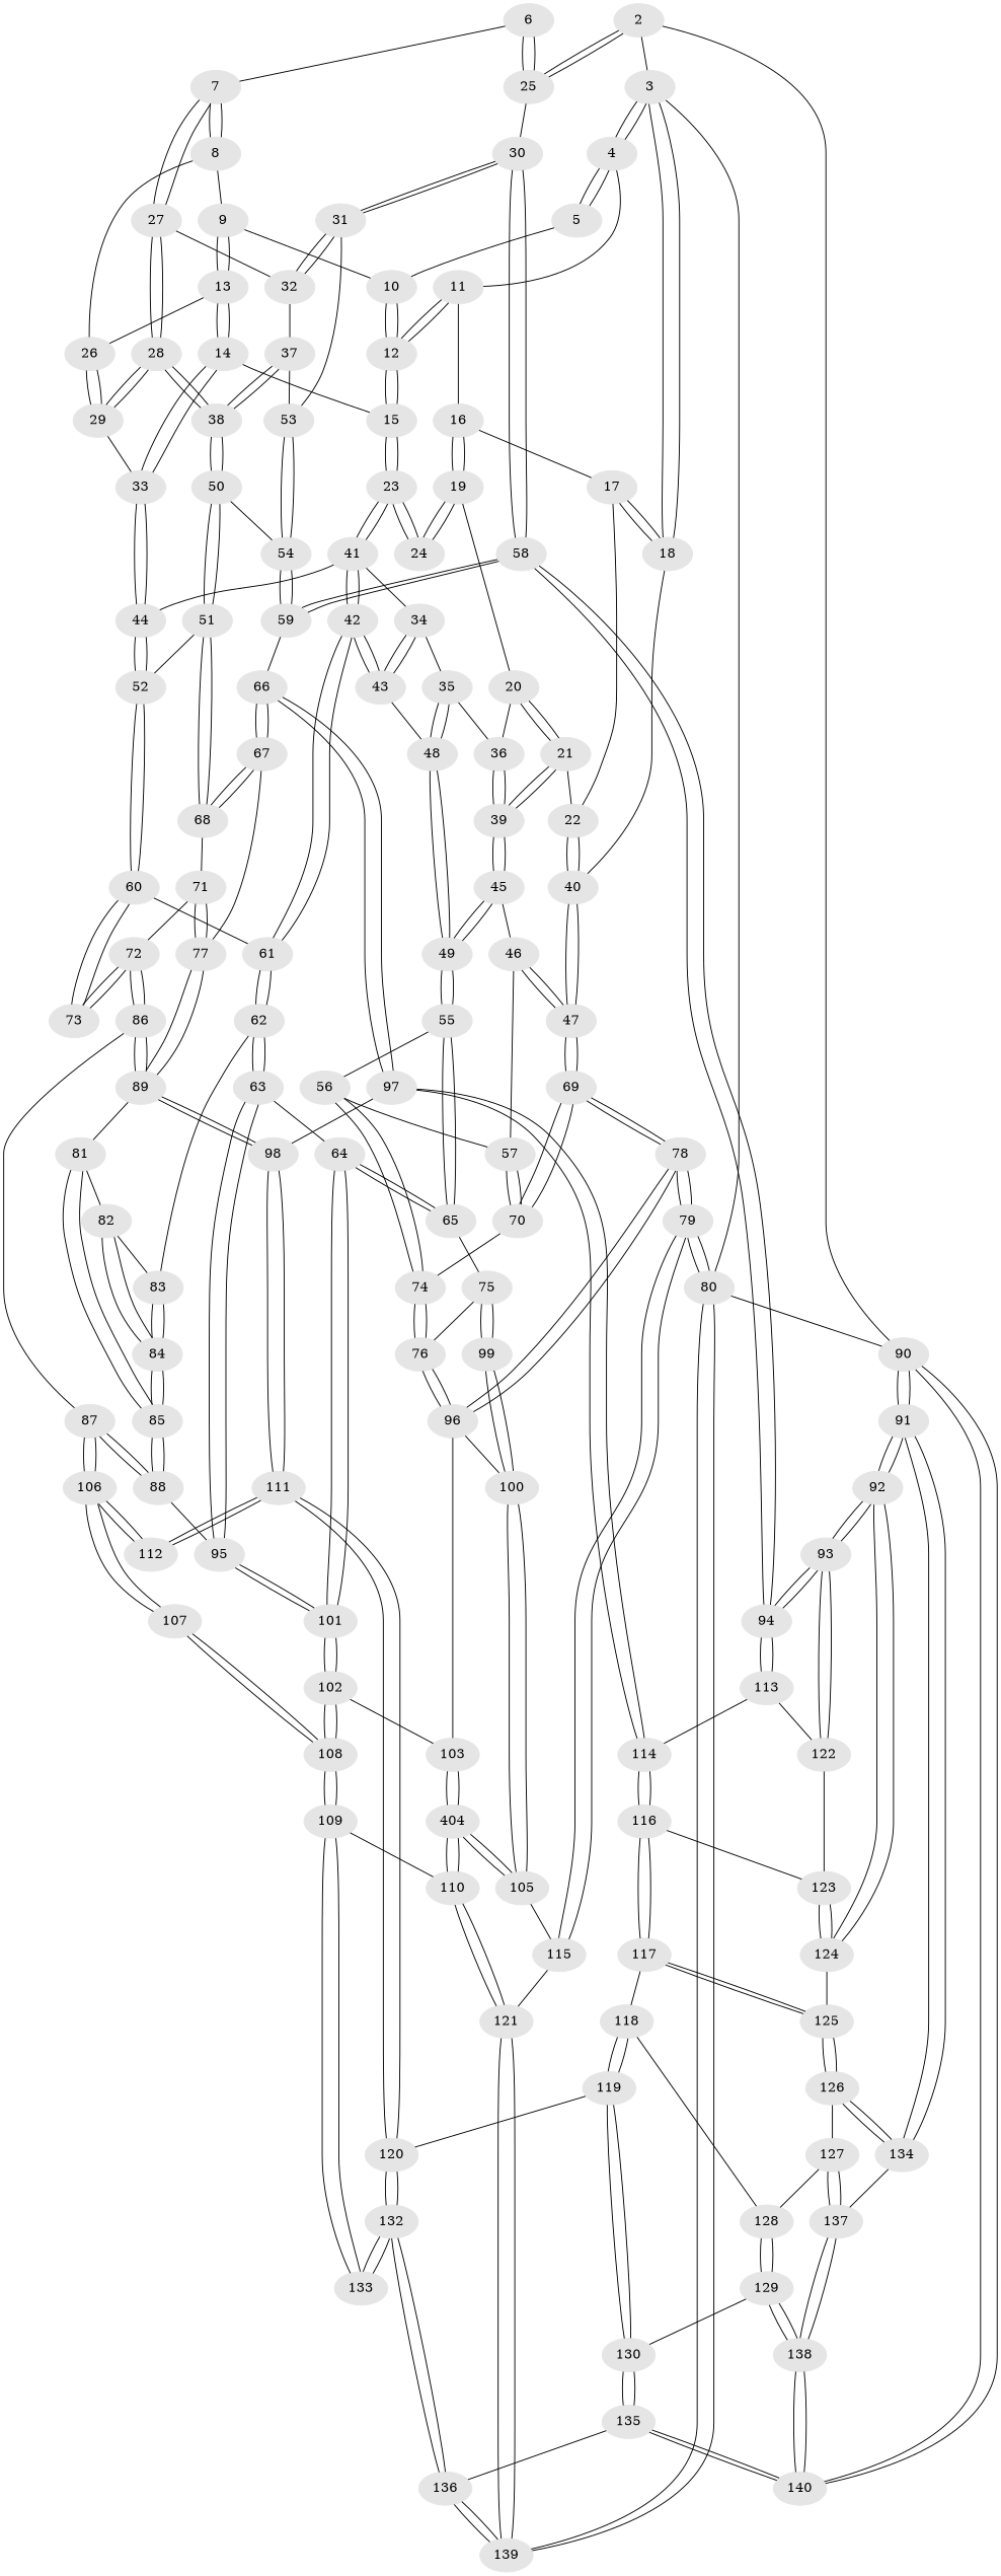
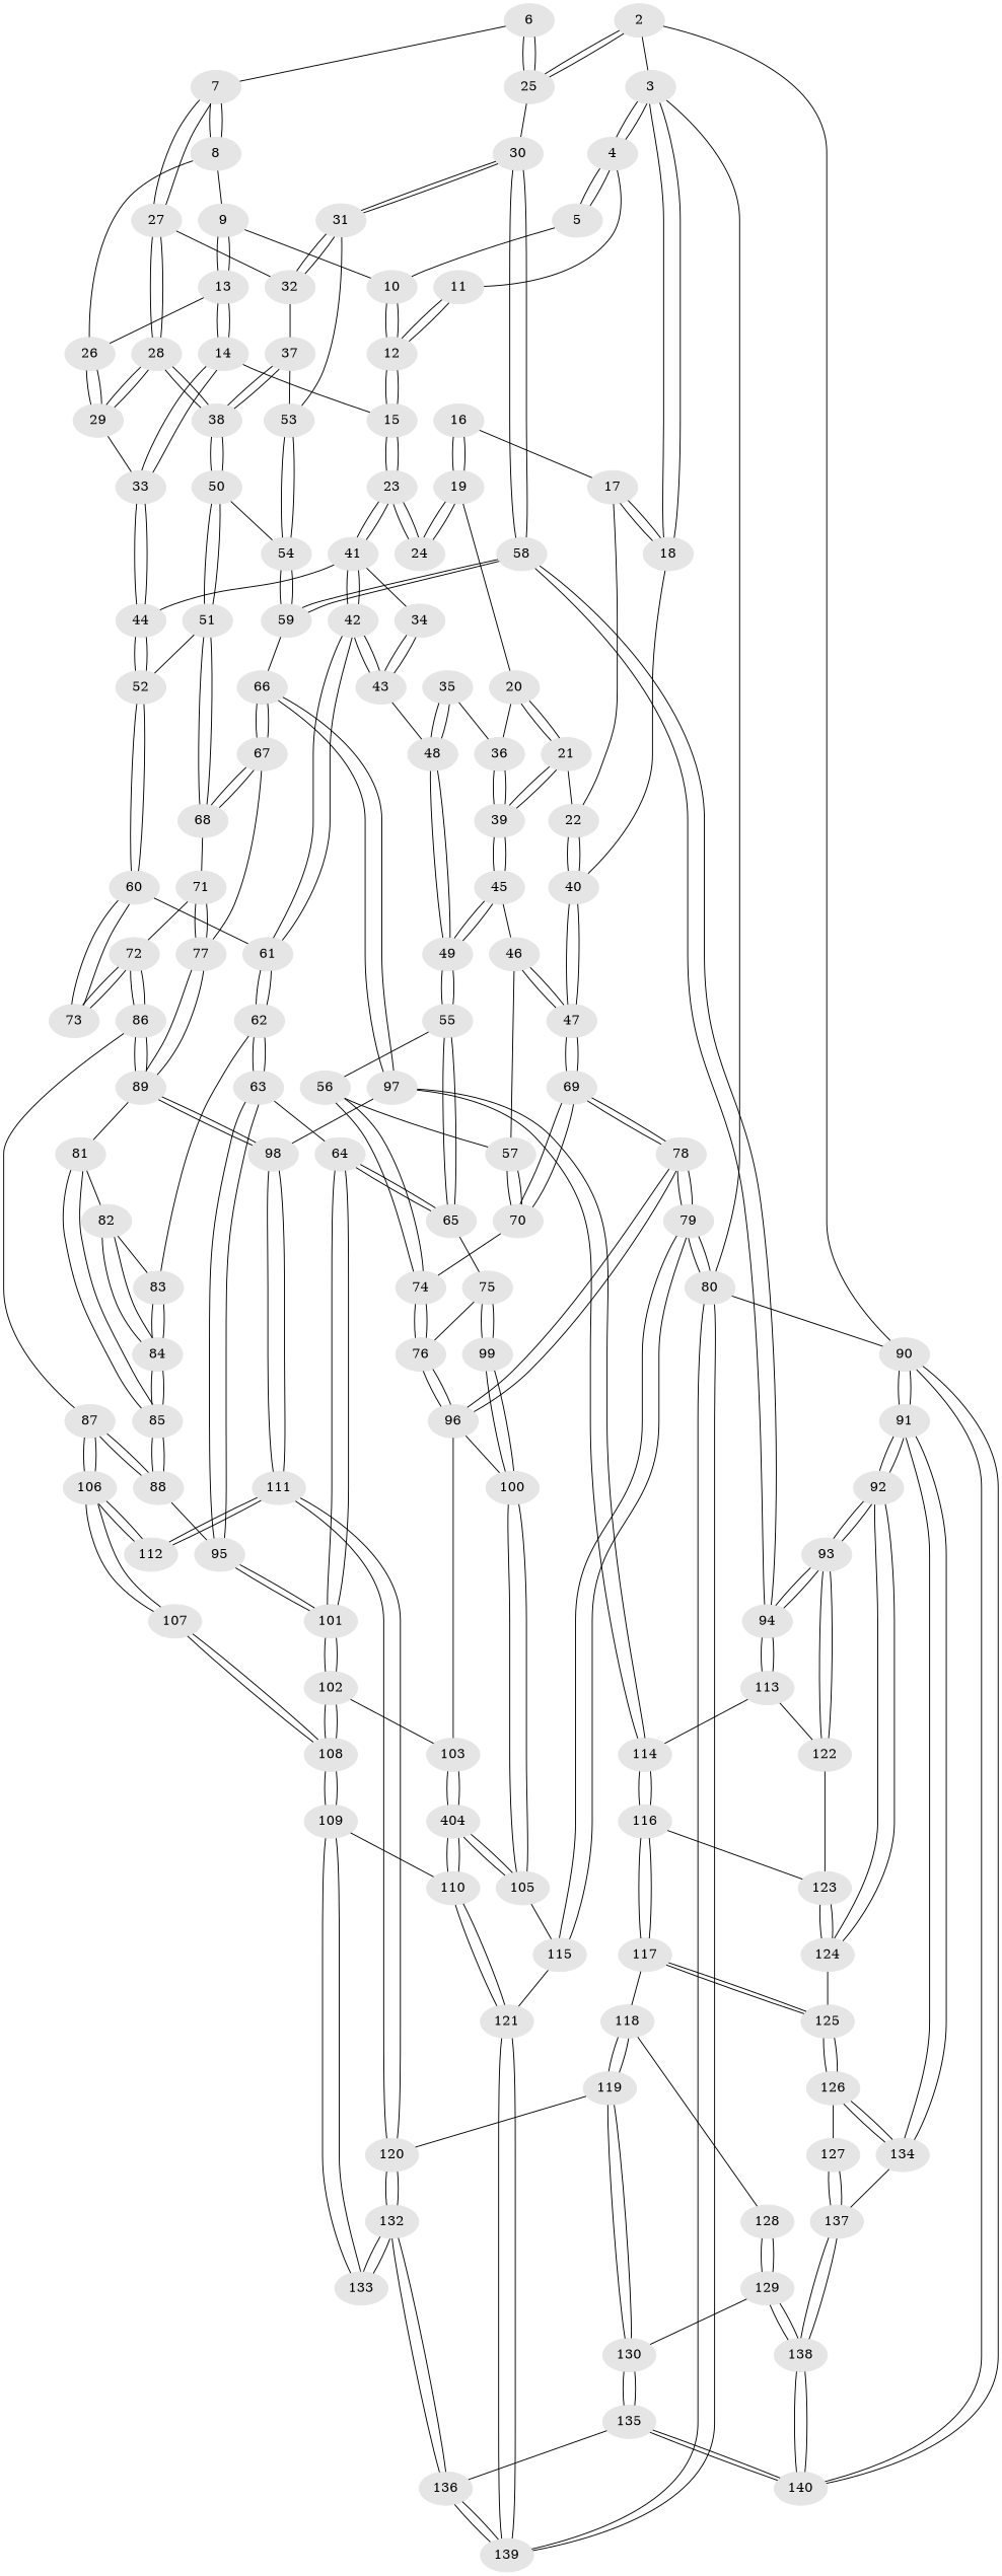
  graph {
    node [color=gray90 style=filled]
    2
    3
    25
    90
    6
    7
    4
    18
    80
    30
    91
    140
    5
    11
    40
    139
    10
    12
    16
    8
    27
    9
    26
    28
    32
    13
    29
    14
    15
    17
    19
    23
    33
    44
    24
    41
    22
    20
    47
    21
    36
    39
    45
    34
    42
    35
    43
    31
    58
    38
    37
    50
    53
    59
    94
    54
    52
    48
    49
    51
    46
    69
    61
    62
    60
    57
    55
    70
    78
    56
    65
    68
    71
    73
    66
    74
    75
    76
    113
    67
    97
    63
    83
    64
    95
    84
    101
    102
    99
    77
    98
    114
    89
    72
    96
    79
    86
    87
    81
    82
    85
    100
    103
    115
    121
    88
    106
    107
    112
    111
    92
    134
    93
    124
    137
    122
    125
    123
    105
    116
    120
    n122 [label=404]
    108
    109
    110
    133
    132
    117
    118
    119
    128
    126
    130
    129
    135
    136
    127
    138
    2 -- 3
    2 -- 25
    2 -- 25
    2 -- 90
    3 -- 4
    3 -- 4
    3 -- 18
    3 -- 18
    3 -- 80
    25 -- 30
    90 -- 91
    90 -- 91
    90 -- 140
    90 -- 140
    6 -- 25
    6 -- 25
    6 -- 7
    7 -- 8
    7 -- 8
    7 -- 27
    7 -- 27
    4 -- 5
    4 -- 5
    4 -- 11
    18 -- 40
    80 -- 90
    80 -- 139
    80 -- 139
    30 -- 31
    30 -- 31
    30 -- 58
    30 -- 58
    91 -- 92
    91 -- 92
    91 -- 134
    91 -- 134
    5 -- 10
    11 -- 12
    11 -- 12
-   11 -- 16
    40 -- 47
    40 -- 47
    10 -- 12
    10 -- 12
    12 -- 15
    12 -- 15
    16 -- 17
    16 -- 19
    16 -- 19
    8 -- 9
    8 -- 26
    27 -- 28
    27 -- 28
    27 -- 32
    9 -- 10
    9 -- 13
    9 -- 13
    26 -- 29
    26 -- 29
    28 -- 29
    28 -- 29
    28 -- 38
    28 -- 38
    32 -- 37
    13 -- 26
    13 -- 14
    13 -- 14
    29 -- 33
    14 -- 15
    14 -- 33
    14 -- 33
    15 -- 23
    15 -- 23
    17 -- 18
    17 -- 18
    17 -- 22
    19 -- 24
    19 -- 24
    19 -- 20
    23 -- 24
    23 -- 24
    23 -- 41
    23 -- 41
    33 -- 44
    33 -- 44
    44 -- 52
    44 -- 52
    41 -- 44
    41 -- 34
    41 -- 42
    41 -- 42
    22 -- 40
    22 -- 40
    20 -- 21
    20 -- 21
    20 -- 36
    47 -- 69
    47 -- 69
    21 -- 22
    21 -- 39
    21 -- 39
    36 -- 39
    36 -- 39
    39 -- 45
    39 -- 45
    45 -- 49
    45 -- 49
    45 -- 46
-   34 -- 35
    34 -- 43
    34 -- 43
    42 -- 43
    42 -- 43
    42 -- 61
    42 -- 61
    35 -- 36
    35 -- 48
    35 -- 48
    43 -- 48
    31 -- 32
    31 -- 32
    31 -- 53
    58 -- 59
    58 -- 59
    58 -- 94
    58 -- 94
    38 -- 50
    38 -- 50
    37 -- 38
    37 -- 38
    37 -- 53
    50 -- 54
    50 -- 51
    50 -- 51
    53 -- 54
    53 -- 54
    59 -- 66
    94 -- 113
    94 -- 113
    54 -- 59
    54 -- 59
    52 -- 60
    52 -- 60
    48 -- 49
    48 -- 49
    49 -- 55
    49 -- 55
    51 -- 52
    51 -- 68
    51 -- 68
    46 -- 47
    46 -- 47
    46 -- 57
    69 -- 70
    69 -- 70
    69 -- 78
    69 -- 78
    61 -- 62
    61 -- 62
    62 -- 63
    62 -- 63
    62 -- 83
    60 -- 61
    60 -- 73
    60 -- 73
    57 -- 70
    57 -- 70
    55 -- 56
    55 -- 65
    55 -- 65
    70 -- 74
    78 -- 96
    78 -- 96
    78 -- 79
    78 -- 79
    56 -- 57
    56 -- 74
    56 -- 74
    65 -- 75
    68 -- 71
    71 -- 77
    71 -- 77
    71 -- 72
    66 -- 67
    66 -- 67
    66 -- 97
    66 -- 97
    74 -- 76
    74 -- 76
    75 -- 76
    75 -- 99
    75 -- 99
    76 -- 96
    76 -- 96
    113 -- 114
    113 -- 122
    67 -- 68
    67 -- 68
    67 -- 77
    97 -- 98
    97 -- 114
    97 -- 114
    63 -- 64
    63 -- 95
    63 -- 95
    83 -- 84
    83 -- 84
    64 -- 65
    64 -- 65
    64 -- 101
    64 -- 101
    95 -- 101
    95 -- 101
    84 -- 85
    84 -- 85
    101 -- 102
    101 -- 102
    102 -- 103
    102 -- 108
    102 -- 108
    99 -- 100
    99 -- 100
    77 -- 89
    77 -- 89
    98 -- 111
    98 -- 111
    114 -- 116
    114 -- 116
    89 -- 98
    89 -- 98
    89 -- 81
    72 -- 73
    72 -- 73
    72 -- 86
    72 -- 86
    96 -- 100
    96 -- 103
    79 -- 80
    79 -- 80
    79 -- 115
    79 -- 115
    86 -- 89
    86 -- 89
    86 -- 87
    87 -- 88
    87 -- 88
    87 -- 106
    87 -- 106
    81 -- 82
    81 -- 85
    81 -- 85
    82 -- 83
    82 -- 84
    82 -- 84
    85 -- 88
    85 -- 88
    100 -- 105
    100 -- 105
    103 -- n122
    103 -- n122
    115 -- 121
    121 -- 139
    121 -- 139
    88 -- 95
    106 -- 107
    106 -- 107
    106 -- 112
    106 -- 112
    107 -- 108
    107 -- 108
    111 -- 112
    111 -- 112
    111 -- 120
    111 -- 120
    92 -- 93
    92 -- 93
    92 -- 124
    92 -- 124
    134 -- 137
    93 -- 94
    93 -- 94
    93 -- 122
    93 -- 122
    124 -- 125
    137 -- 138
    137 -- 138
    122 -- 123
    125 -- 126
    125 -- 126
    123 -- 124
    123 -- 124
    105 -- 115
    116 -- 123
    116 -- 117
    116 -- 117
    120 -- 132
    120 -- 132
    n122 -- 105
    n122 -- 105
    n122 -- 110
    n122 -- 110
    108 -- 109
    108 -- 109
    109 -- 110
    109 -- 133
    109 -- 133
    110 -- 121
    110 -- 121
    132 -- 133
    132 -- 133
    132 -- 136
    132 -- 136
    117 -- 125
    117 -- 125
    117 -- 118
    118 -- 119
    118 -- 119
    118 -- 128
    119 -- 120
    119 -- 130
    119 -- 130
    128 -- 129
    128 -- 129
    126 -- 134
    126 -- 134
    126 -- 127
    130 -- 135
    130 -- 135
    129 -- 130
    129 -- 138
    129 -- 138
    135 -- 140
    135 -- 140
    135 -- 136
    136 -- 139
    136 -- 139
    127 -- 137
    127 -- 137
-   127 -- 128
    138 -- 140
    138 -- 140
  }
